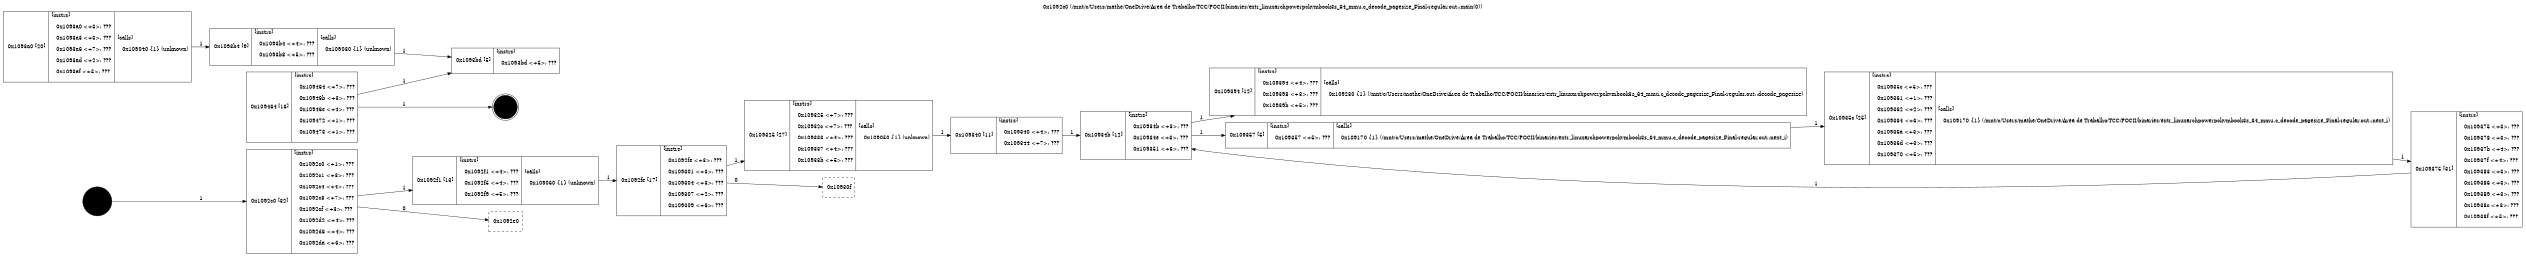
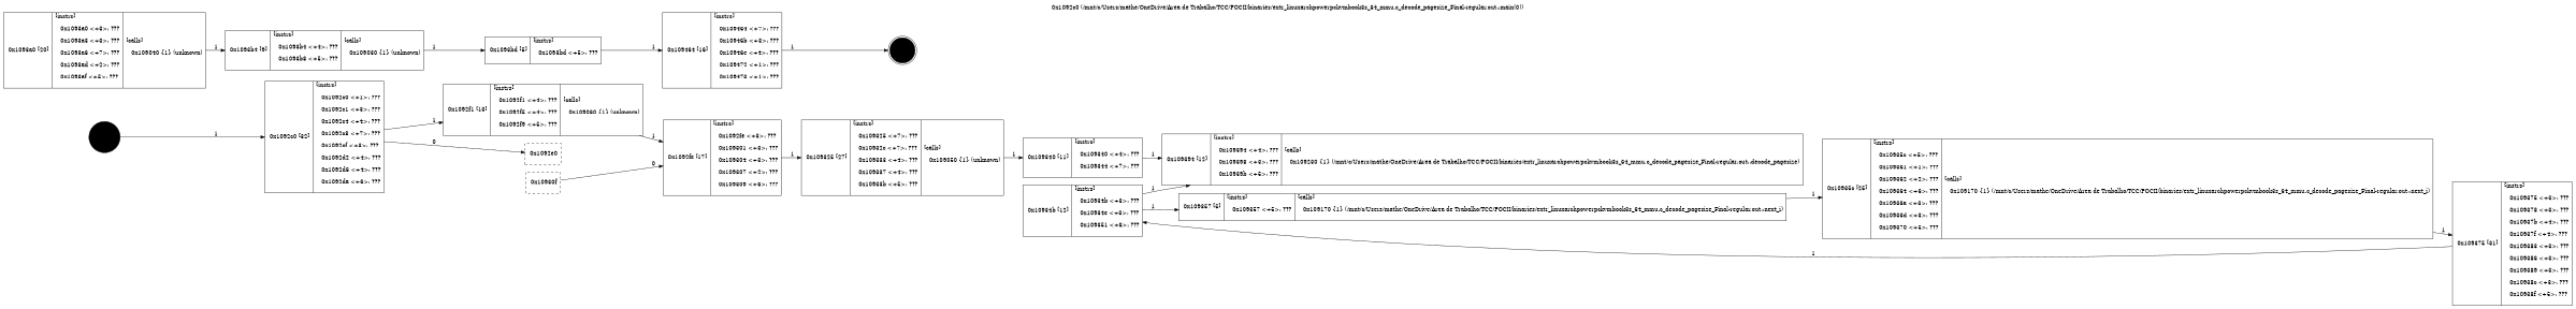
  digraph {
    label="0x1092c0 (/mnt/c/Users/mathe/OneDrive/Área de Trabalho/TCC/POCII/binaries/extr_linuxarchpowerpckvmbook3s_64_mmu.c_decode_pagesize_Final-regular.out::main(0))"
    labelloc=t
    rankdir=LR
    node [shape=record]
    Entry [fillcolor=black height=0.3 shape=circle style=filled width=0.3]
    n2 [label="{\n     0x1092c0 [32]\l\n     | [instrs]\l\n     &nbsp;&nbsp;0x1092c0 \<+1\>: ???\l\n     &nbsp;&nbsp;0x1092c1 \<+3\>: ???\l\n     &nbsp;&nbsp;0x1092c4 \<+4\>: ???\l\n     &nbsp;&nbsp;0x1092c8 \<+7\>: ???\l\n     &nbsp;&nbsp;0x1092cf \<+3\>: ???\l\n     &nbsp;&nbsp;0x1092d2 \<+4\>: ???\l\n     &nbsp;&nbsp;0x1092d6 \<+4\>: ???\l\n     &nbsp;&nbsp;0x1092da \<+6\>: ???\l\n  }"]
    n3 [label="{\n     0x1092f1 [13]\l\n     | [instrs]\l\n     &nbsp;&nbsp;0x1092f1 \<+4\>: ???\l\n     &nbsp;&nbsp;0x1092f5 \<+4\>: ???\l\n     &nbsp;&nbsp;0x1092f9 \<+5\>: ???\l\n     | [calls]\l\n     &nbsp;&nbsp;0x109060 \{1\} (unknown)\l\n  }"]
    n4 [label="{\n     0x1092e0\l\n  }" style=dashed]
    n5 [label="{\n     0x1092fe [17]\l\n     | [instrs]\l\n     &nbsp;&nbsp;0x1092fe \<+3\>: ???\l\n     &nbsp;&nbsp;0x109301 \<+3\>: ???\l\n     &nbsp;&nbsp;0x109304 \<+3\>: ???\l\n     &nbsp;&nbsp;0x109307 \<+2\>: ???\l\n     &nbsp;&nbsp;0x109309 \<+6\>: ???\l\n  }"]
    n6 [label="{\n     0x109325 [27]\l\n     | [instrs]\l\n     &nbsp;&nbsp;0x109325 \<+7\>: ???\l\n     &nbsp;&nbsp;0x10932c \<+7\>: ???\l\n     &nbsp;&nbsp;0x109333 \<+4\>: ???\l\n     &nbsp;&nbsp;0x109337 \<+4\>: ???\l\n     &nbsp;&nbsp;0x10933b \<+5\>: ???\l\n     | [calls]\l\n     &nbsp;&nbsp;0x109050 \{1\} (unknown)\l\n  }"]
    n7 [label="{\n     0x10930f\l\n  }" style=dashed]
    n8 [label="{\n     0x109340 [11]\l\n     | [instrs]\l\n     &nbsp;&nbsp;0x109340 \<+4\>: ???\l\n     &nbsp;&nbsp;0x109344 \<+7\>: ???\l\n  }"]
    n9 [label="{\n     0x10934b [12]\l\n     | [instrs]\l\n     &nbsp;&nbsp;0x10934b \<+3\>: ???\l\n     &nbsp;&nbsp;0x10934e \<+3\>: ???\l\n     &nbsp;&nbsp;0x109351 \<+6\>: ???\l\n  }"]
    n10 [label="{\n     0x109394 [12]\l\n     | [instrs]\l\n     &nbsp;&nbsp;0x109394 \<+4\>: ???\l\n     &nbsp;&nbsp;0x109398 \<+3\>: ???\l\n     &nbsp;&nbsp;0x10939b \<+5\>: ???\l\n     | [calls]\l\n     &nbsp;&nbsp;0x109230 \{1\} (/mnt/c/Users/mathe/OneDrive/Área de Trabalho/TCC/POCII/binaries/extr_linuxarchpowerpckvmbook3s_64_mmu.c_decode_pagesize_Final-regular.out::decode_pagesize)\l\n  }"]
    n11 [label="{\n     0x109357 [5]\l\n     | [instrs]\l\n     &nbsp;&nbsp;0x109357 \<+5\>: ???\l\n     | [calls]\l\n     &nbsp;&nbsp;0x109170 \{1\} (/mnt/c/Users/mathe/OneDrive/Área de Trabalho/TCC/POCII/binaries/extr_linuxarchpowerpckvmbook3s_64_mmu.c_decode_pagesize_Final-regular.out::next_i)\l\n  }"]
    n12 [label="{\n     0x10935c [25]\l\n     | [instrs]\l\n     &nbsp;&nbsp;0x10935c \<+5\>: ???\l\n     &nbsp;&nbsp;0x109361 \<+1\>: ???\l\n     &nbsp;&nbsp;0x109362 \<+2\>: ???\l\n     &nbsp;&nbsp;0x109364 \<+6\>: ???\l\n     &nbsp;&nbsp;0x10936a \<+3\>: ???\l\n     &nbsp;&nbsp;0x10936d \<+3\>: ???\l\n     &nbsp;&nbsp;0x109370 \<+5\>: ???\l\n     | [calls]\l\n     &nbsp;&nbsp;0x109170 \{1\} (/mnt/c/Users/mathe/OneDrive/Área de Trabalho/TCC/POCII/binaries/extr_linuxarchpowerpckvmbook3s_64_mmu.c_decode_pagesize_Final-regular.out::next_i)\l\n  }"]
    n13 [label="{\n     0x1093a0 [20]\l\n     | [instrs]\l\n     &nbsp;&nbsp;0x1093a0 \<+3\>: ???\l\n     &nbsp;&nbsp;0x1093a3 \<+3\>: ???\l\n     &nbsp;&nbsp;0x1093a6 \<+7\>: ???\l\n     &nbsp;&nbsp;0x1093ad \<+2\>: ???\l\n     &nbsp;&nbsp;0x1093af \<+5\>: ???\l\n     | [calls]\l\n     &nbsp;&nbsp;0x109040 \{1\} (unknown)\l\n  }"]
    n14 [label="{\n     0x1093b4 [9]\l\n     | [instrs]\l\n     &nbsp;&nbsp;0x1093b4 \<+4\>: ???\l\n     &nbsp;&nbsp;0x1093b8 \<+5\>: ???\l\n     | [calls]\l\n     &nbsp;&nbsp;0x109030 \{1\} (unknown)\l\n  }"]
    n15 [label="{\n     0x109375 [31]\l\n     | [instrs]\l\n     &nbsp;&nbsp;0x109375 \<+3\>: ???\l\n     &nbsp;&nbsp;0x109378 \<+3\>: ???\l\n     &nbsp;&nbsp;0x10937b \<+4\>: ???\l\n     &nbsp;&nbsp;0x10937f \<+4\>: ???\l\n     &nbsp;&nbsp;0x109383 \<+3\>: ???\l\n     &nbsp;&nbsp;0x109386 \<+3\>: ???\l\n     &nbsp;&nbsp;0x109389 \<+3\>: ???\l\n     &nbsp;&nbsp;0x10938c \<+3\>: ???\l\n     &nbsp;&nbsp;0x10938f \<+5\>: ???\l\n  }"]
    n16 [label="{\n     0x1093bd [5]\l\n     | [instrs]\l\n     &nbsp;&nbsp;0x1093bd \<+5\>: ???\l\n  }"]
    n17 [label="{\n     0x109464 [16]\l\n     | [instrs]\l\n     &nbsp;&nbsp;0x109464 \<+7\>: ???\l\n     &nbsp;&nbsp;0x10946b \<+3\>: ???\l\n     &nbsp;&nbsp;0x10946e \<+4\>: ???\l\n     &nbsp;&nbsp;0x109472 \<+1\>: ???\l\n     &nbsp;&nbsp;0x109473 \<+1\>: ???\l\n  }"]
    Exit [fillcolor=black height=0.3 peripheries=2 shape=circle style=filled width=0.3]
    Entry -> n2 [label=" 1"]
    n2 -> n3 [label=" 1"]
    n2 -> n4 [label=" 0"]
    n3 -> n5 [label=" 1"]
    n5 -> n6 [label=" 1"]
-   n5 -> n7 [label=" 0"]
+   n7 -> n5 [label=" 0"]
    n6 -> n8 [label=" 1"]
-   n8 -> n9 [label=" 1"]
+   n8 -> n10 [label=" 1"]
    n9 -> n10 [label=" 1"]
    n9 -> n11 [label=" 1"]
    n11 -> n12 [label=" 1"]
    n12 -> n15 [label=" 1"]
    n13 -> n14 [label=" 1"]
    n14 -> n16 [label=" 1"]
    n15 -> n9 [label=" 1"]
-   n17 -> n16 [label=" 1"]
+   n16 -> n17 [label=" 1"]
    n17 -> Exit [label=" 1"]
  }
